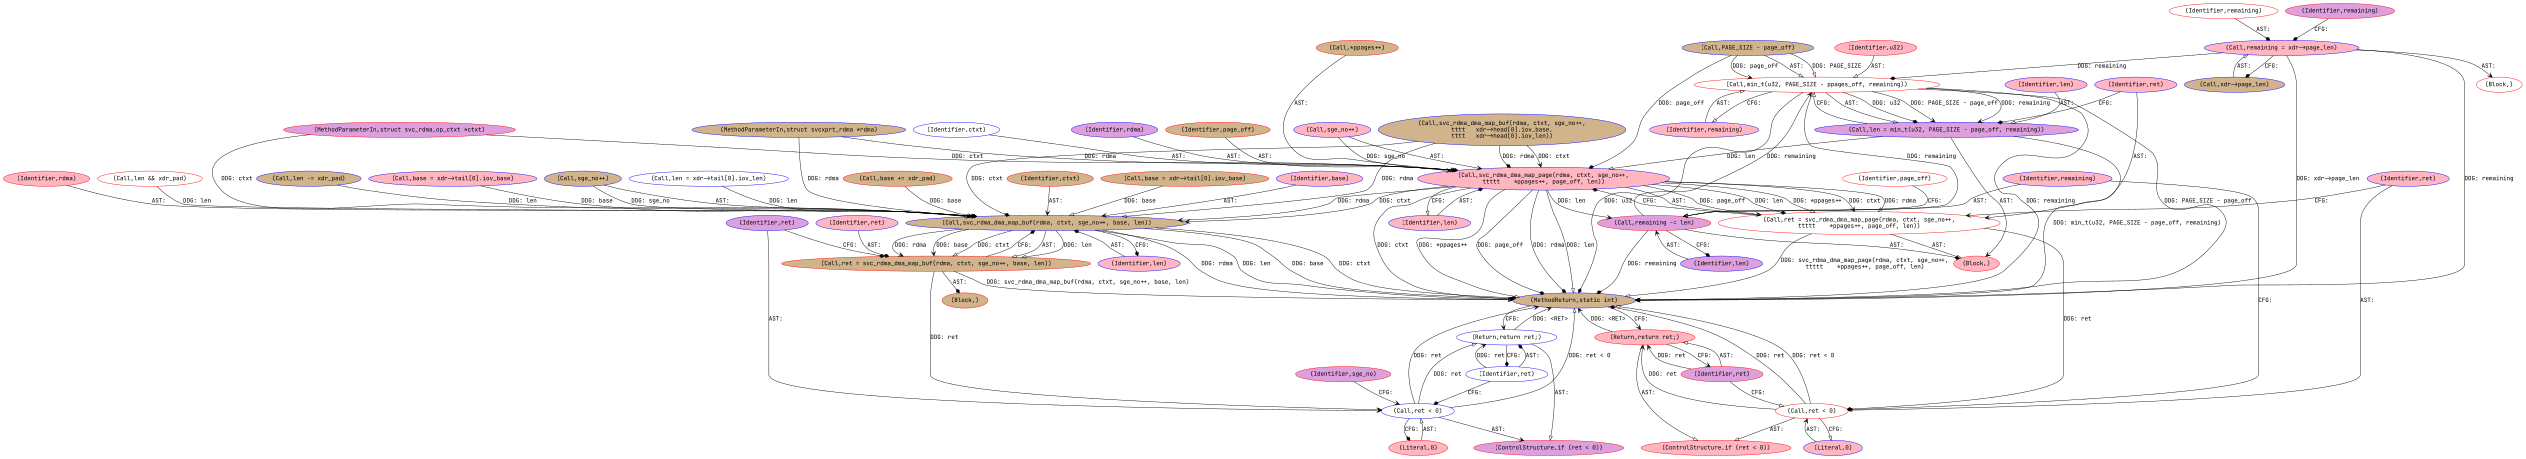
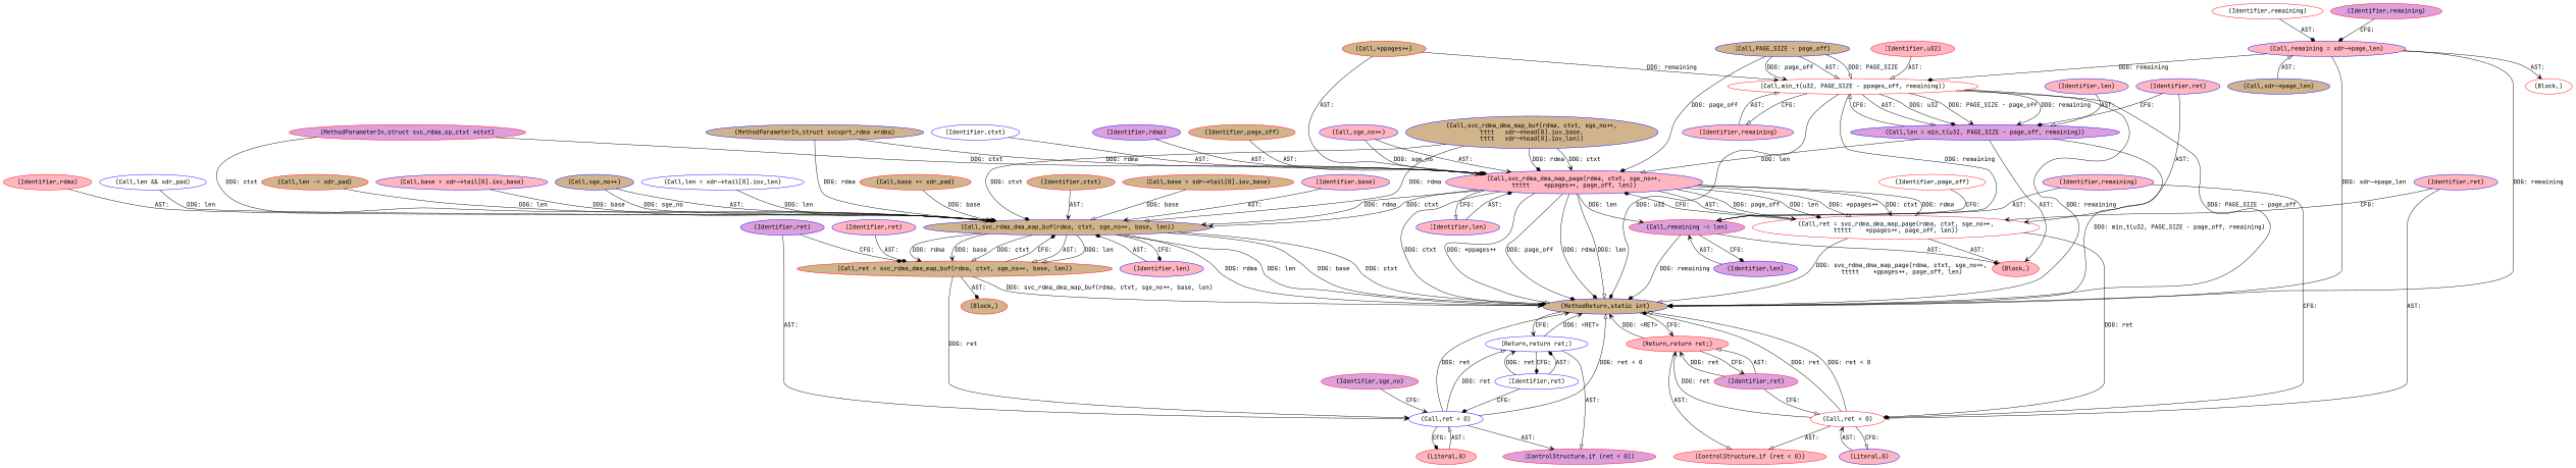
  digraph {
    fontname="JetBrains Mono"
    node [color=blue fillcolor=lightpink fontname="JetBrains Mono" style=filled]
    edge [arrowhead=onormal fontname="JetBrains Mono"]
    n1 [label="(Call,remaining = xdr->page_len)"]
    n2 [color=red fillcolor=white label="(Call,min_t(u32, PAGE_SIZE - ppages_off, remaining))"]
    n3 [fillcolor=tan label="(Call,xdr->page_len)"]
    n4 [fillcolor=tan label="(MethodReturn,static int)"]
    n5 [color=red fillcolor=white label="(Block,)"]
    n6 [fillcolor=plum label="(Call,len = min_t(u32, PAGE_SIZE - page_off, remaining))"]
    n7 [color=red fillcolor=plum label="(Call,remaining -= len)"]
    n8 [label="(Identifier,remaining)"]
    n9 [color=red label="(Return,return ret;)"]
    n10 [fillcolor=white label="(Return,return ret;)"]
    n11 [label="(Call,svc_rdma_dma_map_page(rdma, ctxt, sge_no++,\n\t\t\t\t\t    *ppages++, page_off, len))"]
    n12 [color=red label="(Block,)"]
    n13 [fillcolor=plum label="(Identifier,len)"]
    n14 [color=red fillcolor=white label="(Call,ret = svc_rdma_dma_map_page(rdma, ctxt, sge_no++,\n\t\t\t\t\t    *ppages++, page_off, len))"]
    n15 [fillcolor=tan label="(Call,svc_rdma_dma_map_buf(rdma, ctxt, sge_no++, base, len))"]
    n16 [label="(Identifier,len)"]
    n17 [color=red fillcolor=white label="(Call,ret < 0)"]
    n18 [color=red fillcolor=tan label="(Call,ret = svc_rdma_dma_map_buf(rdma, ctxt, sge_no++, base, len))"]
    n19 [label="(Identifier,len)"]
    n20 [color=red label="(ControlStructure,if (ret < 0))"]
    n21 [label="(Literal,0)"]
    n22 [color=red fillcolor=plum label="(Identifier,ret)"]
    n23 [fillcolor=white label="(Call,ret < 0)"]
    n24 [color=red fillcolor=tan label="(Block,)"]
    n25 [color=red label="(Literal,0)"]
    n26 [color=red fillcolor=plum label="(ControlStructure,if (ret < 0))"]
    n27 [fillcolor=white label="(Identifier,ret)"]
    n28 [label="(Call,sge_no++)"]
    n29 [label="(Call,base = xdr->tail[0].iov_base)"]
    n30 [label="(Identifier,ret)"]
    n31 [label="(Identifier,len)"]
    n32 [fillcolor=white label="(Identifier,ctxt)"]
    n33 [fillcolor=tan label="(Call,sge_no++)"]
    n34 [fillcolor=white label="(Call,len = xdr->tail[0].iov_len)"]
    n35 [fillcolor=tan label="(Call,PAGE_SIZE - page_off)"]
    n36 [fillcolor=plum label="(Identifier,rdma)"]
    n37 [color=red fillcolor=plum label="(MethodParameterIn,struct svc_rdma_op_ctxt *ctxt)"]
    n38 [color=red fillcolor=white label="(Identifier,remaining)"]
    n39 [color=red label="(Identifier,u32)"]
    n40 [color=red fillcolor=tan label="(Call,base += xdr_pad)"]
    n41 [color=red fillcolor=tan label="(Identifier,page_off)"]
    n42 [label="(Identifier,ret)"]
    n43 [fillcolor=tan label="(MethodParameterIn,struct svcxprt_rdma *rdma)"]
    n44 [label="(Identifier,ret)"]
    n45 [color=red fillcolor=white label="(Identifier,page_off)"]
    n46 [color=red fillcolor=tan label="(Identifier,ctxt)"]
    n47 [color=red fillcolor=tan label="(Call,base = xdr->tail[0].iov_base)"]
    n48 [color=red fillcolor=plum label="(Identifier,sge_no)"]
    n49 [label="(Identifier,remaining)"]
    n50 [label="(Identifier,base)"]
    n51 [color=red label="(Identifier,rdma)"]
    n52 [color=red fillcolor=tan label="(Call,*ppages++)"]
-   n53 [color=red fillcolor=white label="(Call,len && xdr_pad)"]
+   n53 [fillcolor=white label="(Call,len && xdr_pad)"]
    n54 [fillcolor=plum label="(Identifier,ret)"]
    n55 [color=red fillcolor=plum label="(Identifier,remaining)"]
    n56 [fillcolor=tan label="(Call,svc_rdma_dma_map_buf(rdma, ctxt, sge_no++,\n\t\t\t\t   xdr->head[0].iov_base,\n\t\t\t\t   xdr->head[0].iov_len))"]
-   n57 [fillcolor=tan label="(Call,len -= xdr_pad)"]
+   n57 [color=red fillcolor=tan label="(Call,len -= xdr_pad)"]
    n1 -> n2 [arrowhead=diamond label="DDG: remaining"]
-   n1 -> n3 [arrowhead=diamond label="CFG: "]
    n1 -> n4 [arrowhead=vee label="DDG: xdr->page_len"]
    n1 -> n4 [arrowhead=vee label="DDG: remaining"]
    n1 -> n5 [arrowhead=vee label="AST: "]
    n2 -> n4 [arrowhead=diamond label="DDG: u32"]
    n2 -> n4 [label="DDG: remaining"]
    n2 -> n4 [label="DDG: PAGE_SIZE - page_off"]
    n2 -> n6 [label="AST: "]
    n2 -> n6 [arrowhead=diamond label="DDG: u32"]
    n2 -> n6 [arrowhead=vee label="DDG: PAGE_SIZE - page_off"]
    n2 -> n6 [arrowhead=vee label="DDG: remaining"]
    n2 -> n7 [label="DDG: remaining"]
    n2 -> n8 [label="CFG: "]
    n3 -> n1 [label="AST: "]
    n4 -> n9 [arrowhead=vee label="CFG: "]
    n4 -> n10 [arrowhead=vee label="CFG: "]
    n6 -> n2 [label="CFG: "]
    n6 -> n4 [arrowhead=diamond label="DDG: min_t(u32, PAGE_SIZE - page_off, remaining)"]
    n6 -> n11 [label="DDG: len"]
    n6 -> n12 [arrowhead=vee label="AST: "]
-   n7 -> n2 [arrowhead=vee label="DDG: remaining"]
+   n52 -> n2 [arrowhead=vee label="DDG: remaining"]
    n7 -> n4 [arrowhead=diamond label="DDG: remaining"]
    n7 -> n12 [arrowhead=diamond label="AST: "]
    n7 -> n13 [arrowhead=diamond label="CFG: "]
    n8 -> n2 [label="AST: "]
    n9 -> n4 [arrowhead=vee label="DDG: <RET>"]
    n9 -> n20 [label="AST: "]
    n9 -> n22 [arrowhead=vee label="CFG: "]
    n10 -> n4 [arrowhead=vee label="DDG: <RET>"]
    n10 -> n26 [label="AST: "]
    n10 -> n27 [arrowhead=diamond label="CFG: "]
    n11 -> n4 [arrowhead=diamond label="DDG: ctxt"]
    n11 -> n4 [label="DDG: *ppages++"]
    n11 -> n4 [arrowhead=diamond label="DDG: page_off"]
    n11 -> n4 [arrowhead=diamond label="DDG: rdma"]
    n11 -> n4 [label="DDG: len"]
    n11 -> n7 [arrowhead=vee label="DDG: len"]
    n11 -> n14 [arrowhead=vee label="AST: "]
    n11 -> n14 [label="DDG: page_off"]
    n11 -> n14 [arrowhead=diamond label="DDG: len"]
    n11 -> n14 [label="DDG: *ppages++"]
    n11 -> n14 [arrowhead=vee label="DDG: ctxt"]
    n11 -> n14 [label="DDG: rdma"]
    n11 -> n15 [arrowhead=vee label="DDG: rdma"]
    n11 -> n15 [arrowhead=vee label="DDG: ctxt"]
    n11 -> n16 [label="CFG: "]
    n13 -> n7 [arrowhead=vee label="AST: "]
    n14 -> n4 [label="DDG: svc_rdma_dma_map_page(rdma, ctxt, sge_no++,\n\t\t\t\t\t    *ppages++, page_off, len)"]
    n14 -> n11 [arrowhead=diamond label="CFG: "]
    n14 -> n12 [label="AST: "]
    n14 -> n17 [arrowhead=diamond label="DDG: ret"]
    n15 -> n4 [label="DDG: base"]
    n15 -> n4 [arrowhead=diamond label="DDG: ctxt"]
    n15 -> n4 [label="DDG: rdma"]
    n15 -> n4 [arrowhead=vee label="DDG: len"]
    n15 -> n18 [label="AST: "]
    n15 -> n18 [label="DDG: len"]
    n15 -> n18 [arrowhead=vee label="DDG: rdma"]
    n15 -> n18 [arrowhead=vee label="DDG: base"]
    n15 -> n18 [label="DDG: ctxt"]
    n15 -> n19 [arrowhead=diamond label="CFG: "]
    n16 -> n11 [arrowhead=diamond label="AST: "]
    n17 -> n4 [arrowhead=diamond label="DDG: ret"]
    n17 -> n4 [label="DDG: ret < 0"]
    n17 -> n9 [arrowhead=vee label="DDG: ret"]
    n17 -> n20 [label="AST: "]
    n17 -> n21 [label="CFG: "]
    n18 -> n4 [label="DDG: svc_rdma_dma_map_buf(rdma, ctxt, sge_no++, base, len)"]
    n18 -> n15 [arrowhead=diamond label="CFG: "]
    n18 -> n23 [arrowhead=vee label="DDG: ret"]
    n18 -> n24 [arrowhead=diamond label="AST: "]
    n19 -> n15 [arrowhead=diamond label="AST: "]
    n21 -> n17 [arrowhead=vee label="AST: "]
    n22 -> n9 [label="AST: "]
    n22 -> n9 [arrowhead=vee label="DDG: ret"]
    n22 -> n17 [label="CFG: "]
    n23 -> n4 [label="DDG: ret < 0"]
    n23 -> n4 [arrowhead=vee label="DDG: ret"]
    n23 -> n10 [label="DDG: ret"]
    n23 -> n25 [arrowhead=diamond label="CFG: "]
    n23 -> n26 [arrowhead=vee label="AST: "]
    n25 -> n23 [label="AST: "]
    n27 -> n10 [arrowhead=diamond label="AST: "]
    n27 -> n10 [arrowhead=vee label="DDG: ret"]
    n27 -> n23 [arrowhead=diamond label="CFG: "]
    n28 -> n11 [arrowhead=vee label="AST: "]
    n28 -> n11 [arrowhead=vee label="DDG: sge_no"]
    n29 -> n15 [arrowhead=diamond label="DDG: base"]
    n30 -> n6 [arrowhead=diamond label="CFG: "]
    n30 -> n14 [arrowhead=vee label="AST: "]
    n31 -> n6 [label="AST: "]
    n32 -> n11 [label="AST: "]
    n33 -> n15 [label="AST: "]
    n33 -> n15 [arrowhead=diamond label="DDG: sge_no"]
    n34 -> n15 [arrowhead=vee label="DDG: len"]
    n35 -> n2 [label="AST: "]
    n35 -> n2 [label="DDG: PAGE_SIZE"]
    n35 -> n2 [arrowhead=vee label="DDG: page_off"]
    n35 -> n11 [arrowhead=diamond label="DDG: page_off"]
    n36 -> n11 [label="AST: "]
    n37 -> n11 [arrowhead=diamond label="DDG: ctxt"]
    n37 -> n15 [arrowhead=diamond label="DDG: ctxt"]
    n38 -> n1 [arrowhead=diamond label="AST: "]
    n39 -> n2 [label="AST: "]
    n40 -> n15 [arrowhead=vee label="DDG: base"]
    n41 -> n11 [label="AST: "]
    n42 -> n18 [arrowhead=diamond label="AST: "]
    n43 -> n11 [arrowhead=vee label="DDG: rdma"]
    n43 -> n15 [label="DDG: rdma"]
    n44 -> n14 [arrowhead=vee label="CFG: "]
    n44 -> n17 [label="AST: "]
    n45 -> n7 [label="CFG: "]
    n46 -> n15 [arrowhead=vee label="AST: "]
    n47 -> n15 [label="DDG: base"]
    n48 -> n23 [arrowhead=vee label="CFG: "]
    n49 -> n7 [arrowhead=vee label="AST: "]
    n49 -> n17 [arrowhead=diamond label="CFG: "]
    n50 -> n15 [arrowhead=vee label="AST: "]
    n51 -> n15 [arrowhead=vee label="AST: "]
    n52 -> n11 [arrowhead=vee label="AST: "]
    n53 -> n15 [arrowhead=diamond label="DDG: len"]
    n54 -> n18 [arrowhead=diamond label="CFG: "]
    n54 -> n23 [arrowhead=vee label="AST: "]
    n55 -> n1 [arrowhead=diamond label="CFG: "]
    n56 -> n11 [arrowhead=diamond label="DDG: rdma"]
    n56 -> n11 [arrowhead=vee label="DDG: ctxt"]
    n56 -> n15 [label="DDG: rdma"]
    n56 -> n15 [arrowhead=diamond label="DDG: ctxt"]
    n57 -> n15 [label="DDG: len"]
  }
